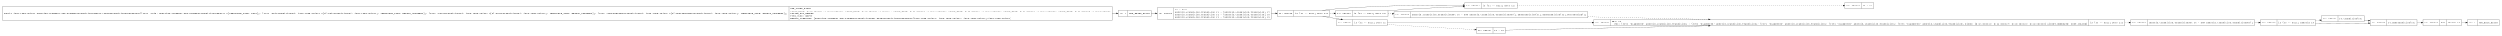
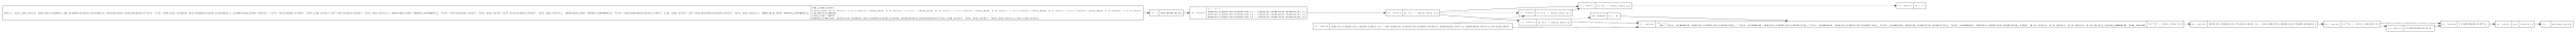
  digraph {
    fontname="Courier Prime"
    rankdir=LR
    node [fontname="Courier Prime" shape=record]
    edge [fontname="Courier Prime"]
    n1 [label="{17\:\ ?|MTH_ENTER_BLOCK\l}"]
    n2 [label="{19\:\ 0x0000|r0 = null\landroid.transition.Transition r1 = (android.transition.Transition) r7\landroid.transition.Transition r2 = (android.transition.Transition) r8\landroid.transition.Transition r3 = (android.transition.Transition) r9\l}"]
    n3 [label="{20\:\ 0x000a|if (r1 == null) goto L13\l}"]
    n4 [label="{21\:\ 0x000c|if (r2 == null) goto L13\l}"]
    n5 [label="{23\:\ 0x0021|if (r1 == null) goto L15\l}"]
    n6 [label="{25\:\ 0x0025|if (r2 == null) goto L5\l}"]
    n7 [label="{22\:\ 0x000e|android.transition.TransitionSet r0 = new android.transition.TransitionSet().addTransition(r1).addTransition(r2).setOrdering(1)\l}"]
    n8 [label="{24\:\ 0x0023|r0 = r1\l}"]
    n9 [label="{27\:\ 0x0028|PHI: r0 \l  PHI: (r0v3 'staggered' android.transition.Transition) = (r0v0 'staggered' android.transition.Transition), (r0v1 'staggered' android.transition.Transition), (r0v2 'staggered' android.transition.Transition), (r0v4 'staggered' android.transition.Transition) binds: [B:25:0x0025, B:26:0x0027, B:24:0x0023, B:22:0x000e] A[DONT_GENERATE, DONT_INLINE]\l|if (r3 == null) goto L12\l}"]
    n10 [label="{28\:\ 0x002a|android.transition.TransitionSet r4 = new android.transition.TransitionSet()\l}"]
    n11 [label="{29\:\ 0x002f|if (r0 == null) android L9\l}"]
-   n12 [label="{30\:\ 0x0031|r4.transition(r0)\l}"]
+   n12 [label="{30\:\ 0x0031|r4.addTransition(r0)\l}"]
    n13 [label="{31\:\ 0x0034|r4.addTransition(r3)\l}"]
    n14 [label="{32\:\ 0x0037|NOT\l|return r4\l}"]
    n15 [label="{18\:\ ?|MTH_EXIT_BLOCK\l}"]
    n16 [label="{26\:\ 0x0027|r0 = r2\l}"]
    n17 [label="{public java.lang.Object androidx.fragment.app.FragmentTransitionCompat21.mergeTransitionsInSequence((r6v0 'this' androidx.fragment.app.FragmentTransitionCompat21 A[IMMUTABLE_TYPE, THIS]), (r7v0 'exitTransitionObj' java.lang.Object A[D('exitTransitionObj' java.lang.Object), IMMUTABLE_TYPE, METHOD_ARGUMENT]), (r8v0 'enterTransitionObj' java.lang.Object A[D('enterTransitionObj' java.lang.Object), IMMUTABLE_TYPE, METHOD_ARGUMENT]), (r9v0 'sharedElementTransitionObj' java.lang.Object A[D('sharedElementTransitionObj' java.lang.Object), IMMUTABLE_TYPE, METHOD_ARGUMENT]))  | USE_LINES_HINTS\lCROSS_EDGE: B:29:0x002f \-\> B:31:0x0034, CROSS_EDGE: B:33:0x0038 \-\> B:18:?, CROSS_EDGE: B:24:0x0023 \-\> B:27:0x0028, CROSS_EDGE: B:26:0x0027 \-\> B:27:0x0028, CROSS_EDGE: B:25:0x0025 \-\> B:27:0x0028, CROSS_EDGE: B:20:0x000a \-\> B:23:0x0021\lINLINE_NOT_NEEDED\lTYPE_VARS: EMPTY\lMETHOD_OVERRIDE: [androidx.fragment.app.FragmentTransitionImpl.mergeTransitionsInSequence(java.lang.Object, java.lang.Object, java.lang.Object):java.lang.Object]\l}"]
    n1 -> n2
    n2 -> n3
    n3 -> n4 [style=dashed]
    n3 -> n5
    n3 -> n6
    n4 -> n5
-   n4 -> n7 [style=dashed]
+   n7 -> n4 [style=dashed]
    n5 -> n8 [style=dashed]
    n6 -> n9
    n6 -> n16 [style=dashed]
-   n7 -> n9 [style=dashed]
+   n7 -> n9
    n9 -> n10 [style=dashed]
    n10 -> n11
    n11 -> n12 [style=dashed]
    n11 -> n13
    n12 -> n13
    n13 -> n14
    n14 -> n15
    n16 -> n9
    n17 -> n1
  }
